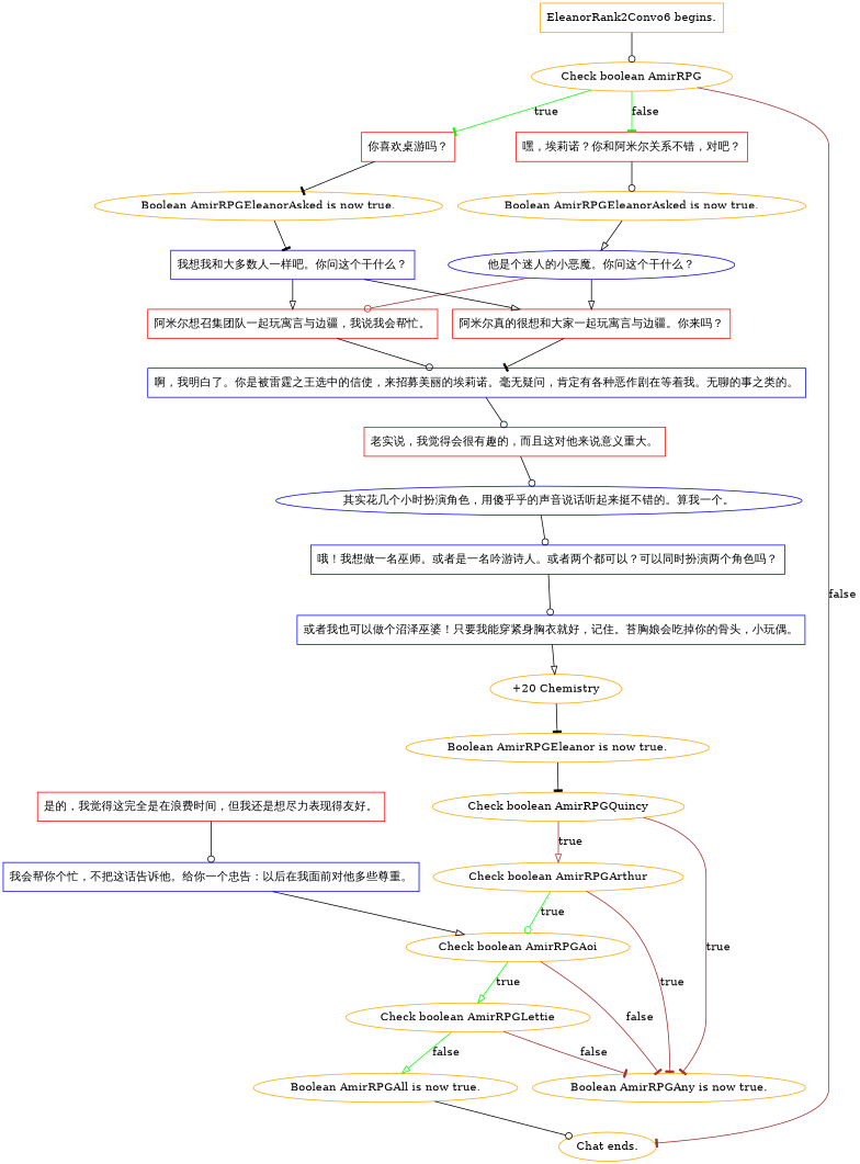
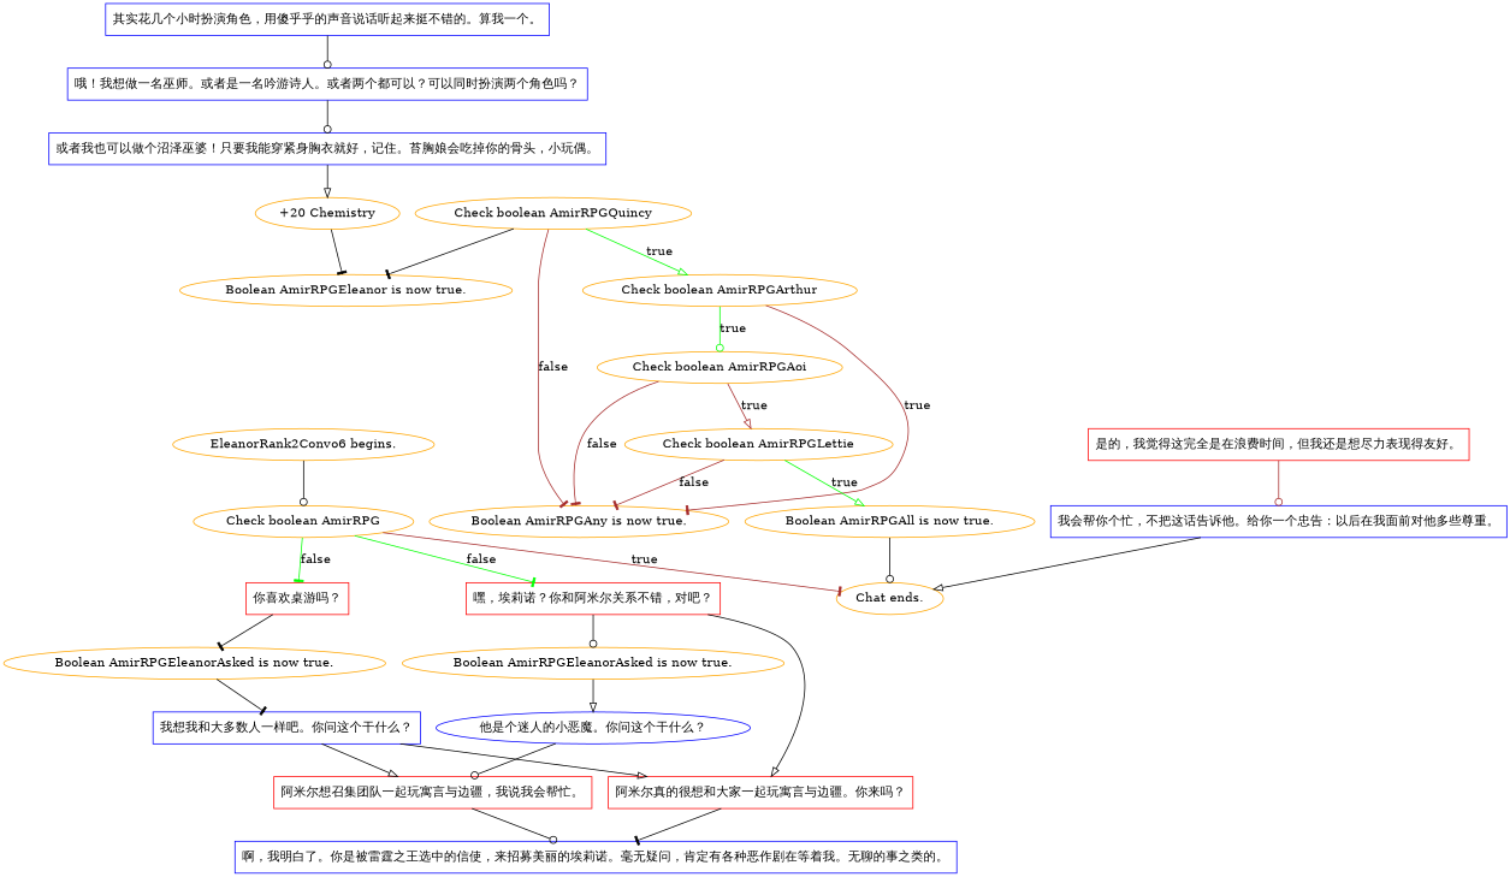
  digraph {
    fontname="DejaVu Serif"
    node [color=orange fontname="DejaVu Serif"]
    edge [arrowhead=tee fontname="DejaVu Serif"]
    n1 [label="Check boolean AmirRPG"]
-   "EleanorRank2Convo6 begins." [shape=box]
+   "EleanorRank2Convo6 begins."
    n3 [color=red label="嘿，埃莉诺？你和阿米尔关系不错，对吧？" shape=box]
    n4 [color=red label="你喜欢桌游吗？" shape=box]
    "Chat ends."
    n6 [label="Boolean AmirRPGEleanorAsked is now true."]
    n7 [label="Boolean AmirRPGEleanorAsked is now true."]
    n8 [color=blue label="他是个迷人的小恶魔。你问这个干什么？" shape=ellipse]
    n9 [color=blue label="我想我和大多数人一样吧。你问这个干什么？" shape=box]
    n10 [color=red label="阿米尔想召集团队一起玩寓言与边疆，我说我会帮忙。" shape=box]
    n11 [color=red label="阿米尔真的很想和大家一起玩寓言与边疆。你来吗？" shape=box]
    n12 [color=blue label="啊，我明白了。你是被雷霆之王选中的信使，来招募美丽的埃莉诺。毫无疑问，肯定有各种恶作剧在等着我。无聊的事之类的。" shape=box]
-   n13 [color=red label="老实说，我觉得会很有趣的，而且这对他来说意义重大。" shape=box]
    n14 [color=red label="是的，我觉得这完全是在浪费时间，但我还是想尽力表现得友好。" shape=box]
    n15 [color=blue label="我会帮你个忙，不把这话告诉他。给你一个忠告：以后在我面前对他多些尊重。" shape=box]
-   n16 [color=blue label="其实花几个小时扮演角色，用傻乎乎的声音说话听起来挺不错的。算我一个。" shape=ellipse]
+   n16 [color=blue label="其实花几个小时扮演角色，用傻乎乎的声音说话听起来挺不错的。算我一个。" shape=box]
    n17 [color=blue label="哦！我想做一名巫师。或者是一名吟游诗人。或者两个都可以？可以同时扮演两个角色吗？" shape=box]
    n18 [color=blue label="或者我也可以做个沼泽巫婆！只要我能穿紧身胸衣就好，记住。苔胸娘会吃掉你的骨头，小玩偶。" shape=box]
    n19 [label="+20 Chemistry"]
    n20 [label="Boolean AmirRPGEleanor is now true."]
    n21 [label="Check boolean AmirRPGQuincy"]
    n22 [label="Check boolean AmirRPGArthur"]
    n23 [label="Boolean AmirRPGAny is now true."]
    n24 [label="Check boolean AmirRPGAoi"]
    n25 [label="Check boolean AmirRPGLettie"]
    n26 [label="Boolean AmirRPGAll is now true."]
    n1 -> n3 [color=green label=false]
-   n1 -> n4 [color=green label=true]
-   n1 -> "Chat ends." [color=brown label=false]
+   n1 -> n4 [color=green label=false]
+   n1 -> "Chat ends." [color=brown label=true]
    "EleanorRank2Convo6 begins." -> n1 [arrowhead=odot]
    n3 -> n6 [arrowhead=odot]
    n4 -> n7
    n6 -> n8 [arrowhead=onormal]
    n7 -> n9
-   n8 -> n10 [arrowhead=odot color=brown]
-   n8 -> n11 [arrowhead=onormal]
+   n8 -> n10 [arrowhead=odot]
+   n3 -> n11 [arrowhead=onormal]
    n9 -> n10 [arrowhead=onormal]
    n9 -> n11 [arrowhead=onormal]
    n10 -> n12 [arrowhead=odot]
    n11 -> n12
-   n12 -> n13 [arrowhead=odot]
-   n13 -> n16 [arrowhead=odot]
-   n14 -> n15 [arrowhead=odot]
-   n15 -> n24 [arrowhead=onormal]
+   n14 -> n15 [arrowhead=odot color=brown]
+   n15 -> "Chat ends." [arrowhead=onormal]
    n16 -> n17 [arrowhead=odot]
    n17 -> n18 [arrowhead=odot]
    n18 -> n19 [arrowhead=onormal]
    n19 -> n20
-   n20 -> n21
-   n21 -> n22 [arrowhead=onormal color=brown label=true]
-   n21 -> n23 [color=brown label=true]
+   n21 -> n20
+   n21 -> n22 [arrowhead=onormal color=green label=true]
+   n21 -> n23 [color=brown label=false]
    n22 -> n23 [color=brown label=true]
    n22 -> n24 [arrowhead=odot color=green label=true]
    n24 -> n23 [color=brown label=false]
-   n24 -> n25 [arrowhead=onormal color=green label=true]
+   n24 -> n25 [arrowhead=onormal color=brown label=true]
    n25 -> n23 [color=brown label=false]
-   n25 -> n26 [arrowhead=onormal color=green label=false]
+   n25 -> n26 [arrowhead=onormal color=green label=true]
    n26 -> "Chat ends." [arrowhead=odot]
  }
